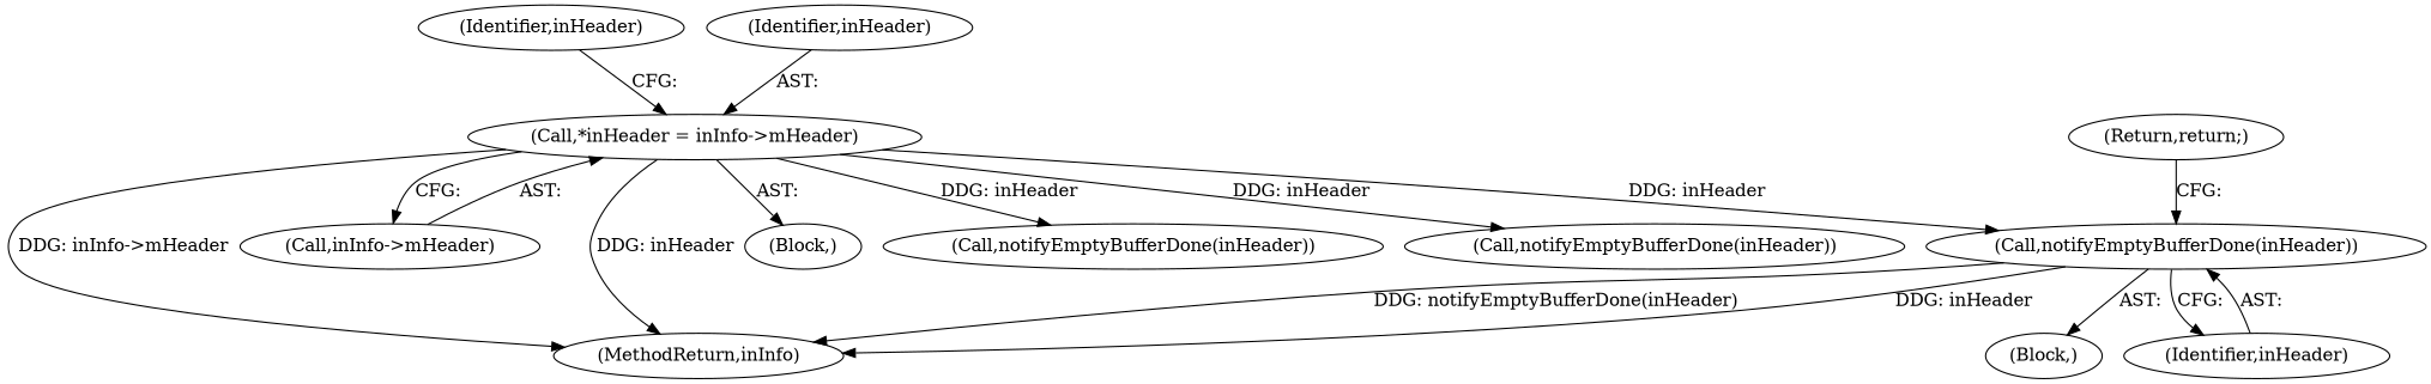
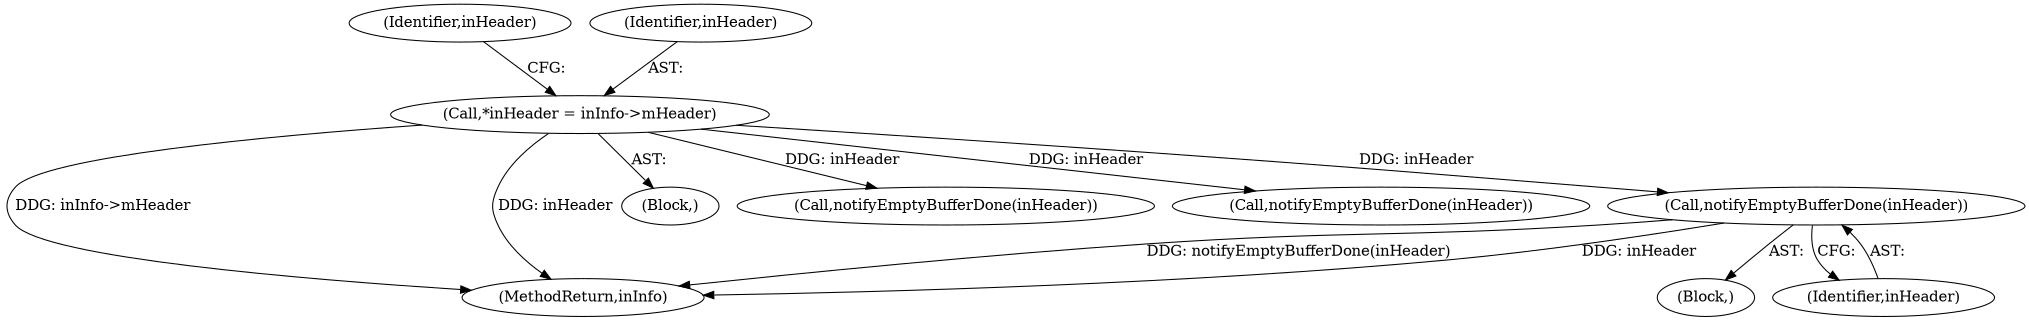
  digraph {
    n1 [label="(Call,notifyEmptyBufferDone(inHeader))"]
    n2 [label="(MethodReturn,inInfo)"]
    n3 [label="(Identifier,inHeader)"]
    n4 [label="(Block,)"]
    n5 [label="(Call,*inHeader = inInfo->mHeader)"]
-   n6 [label="(Call,inInfo->mHeader)"]
    n7 [label="(Block,)"]
    n8 [label="(Call,notifyEmptyBufferDone(inHeader))"]
    n9 [label="(Call,notifyEmptyBufferDone(inHeader))"]
    n10 [label="(Identifier,inHeader)"]
    n11 [label="(Identifier,inHeader)"]
-   n12 [label="(Return,return;)"]
    n1 -> n2 [label="DDG: notifyEmptyBufferDone(inHeader)"]
    n1 -> n2 [label="DDG: inHeader"]
    n1 -> n3 [label="CFG: "]
    n1 -> n4 [label="AST: "]
    n3 -> n1 [label="AST: "]
    n5 -> n1 [label="DDG: inHeader"]
    n5 -> n2 [label="DDG: inInfo->mHeader"]
    n5 -> n2 [label="DDG: inHeader"]
-   n5 -> n6 [label="CFG: "]
    n5 -> n7 [label="AST: "]
    n5 -> n8 [label="DDG: inHeader"]
    n5 -> n9 [label="DDG: inHeader"]
-   n6 -> n5 [label="AST: "]
    n10 -> n5 [label="CFG: "]
    n11 -> n5 [label="AST: "]
-   n12 -> n1 [label="CFG: "]
  }
